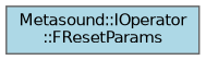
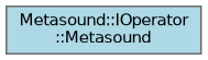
  digraph {
    rankdir=LR
-   n1 [color=grey40 fillcolor=lightblue fontname=Helvetica fontsize=10 height=0.2 label="Metasound::IOperator\l::FResetParams" shape=box style=filled width=0.4]
+   n1 [color=grey40 fillcolor=lightblue fontname=Helvetica fontsize=10 height=0.2 label="Metasound::IOperator\l::Metasound" shape=box style=filled width=0.4]
  }
